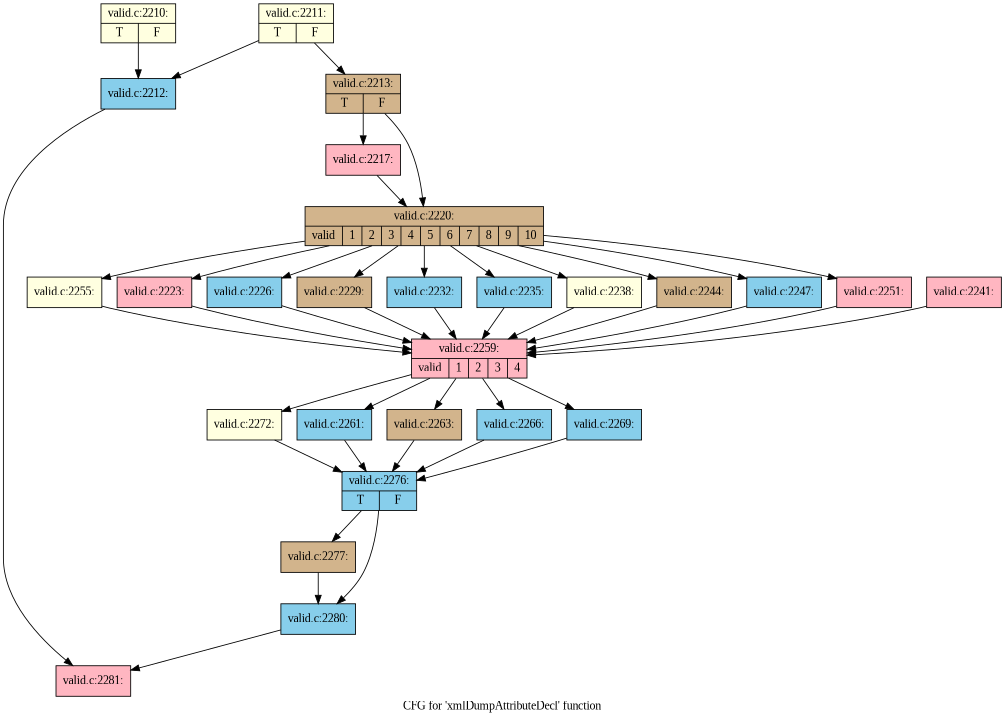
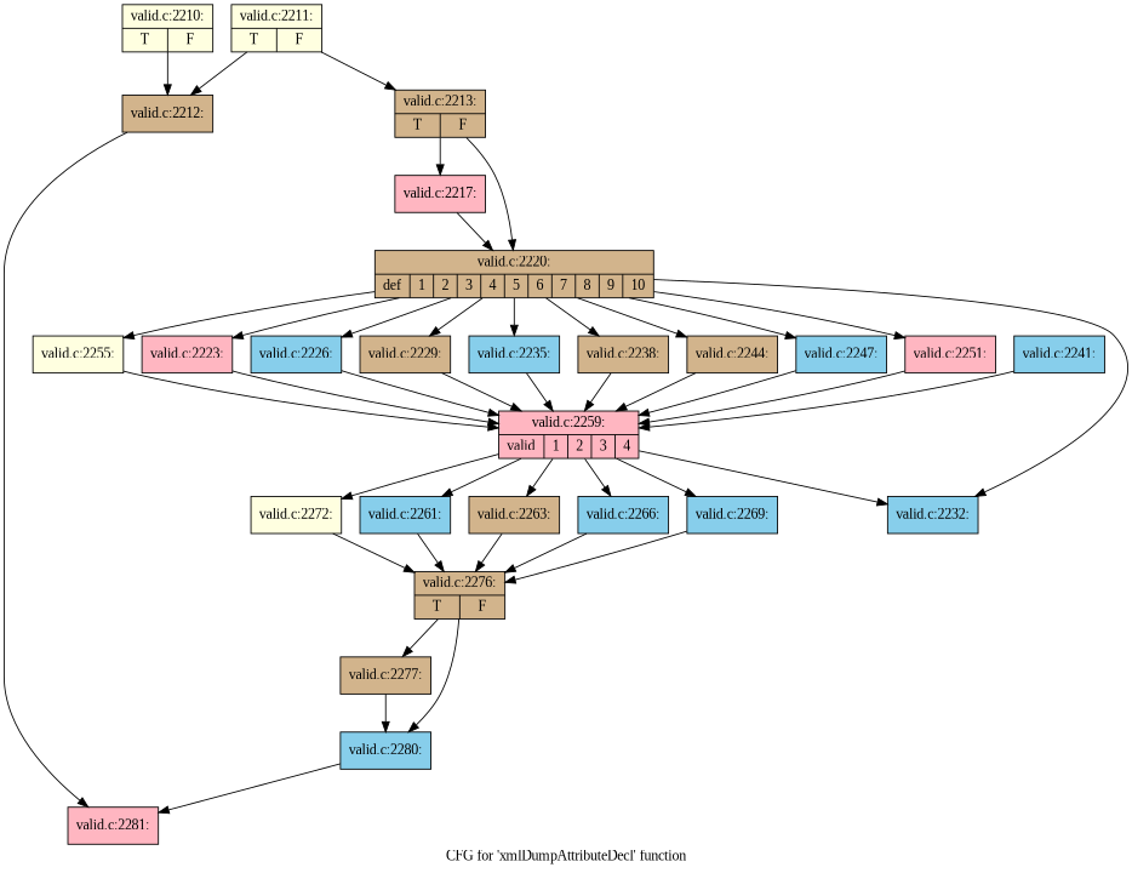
  digraph {
    fontname="Liberation Serif"
    label="CFG for 'xmlDumpAttributeDecl' function"
    node [fillcolor=tan fontname="Liberation Serif" shape=record style=filled]
    edge [fontname="Liberation Serif"]
    n1 [fillcolor=lightyellow label="{valid.c:2210:|{<s0>T|<s1>F}}"]
-   n2 [fillcolor=skyblue label="{valid.c:2212:}"]
+   n2 [label="{valid.c:2212:}"]
    n3 [fillcolor=lightpink label="{valid.c:2281:}"]
    n4 [fillcolor=lightyellow label="{valid.c:2211:|{<s0>T|<s1>F}}"]
    n5 [label="{valid.c:2213:|{<s0>T|<s1>F}}"]
    n6 [fillcolor=lightpink label="{valid.c:2217:}"]
-   n7 [label="{valid.c:2220:|{<s0>valid|<s1>1|<s2>2|<s3>3|<s4>4|<s5>5|<s6>6|<s7>7|<s8>8|<s9>9|<s10>10}}"]
+   n7 [label="{valid.c:2220:|{<s0>def|<s1>1|<s2>2|<s3>3|<s4>4|<s5>5|<s6>6|<s7>7|<s8>8|<s9>9|<s10>10}}"]
    n8 [fillcolor=lightyellow label="{valid.c:2255:}"]
    n9 [fillcolor=lightpink label="{valid.c:2223:}"]
    n10 [fillcolor=skyblue label="{valid.c:2226:}"]
    n11 [label="{valid.c:2229:}"]
    n12 [fillcolor=skyblue label="{valid.c:2232:}"]
    n13 [fillcolor=skyblue label="{valid.c:2235:}"]
-   n14 [fillcolor=lightyellow label="{valid.c:2238:}"]
+   n14 [label="{valid.c:2238:}"]
    n15 [label="{valid.c:2244:}"]
    n16 [fillcolor=skyblue label="{valid.c:2247:}"]
    n17 [fillcolor=lightpink label="{valid.c:2251:}"]
    n18 [fillcolor=lightpink label="{valid.c:2259:|{<s0>valid|<s1>1|<s2>2|<s3>3|<s4>4}}"]
-   n19 [fillcolor=lightpink label="{valid.c:2241:}"]
+   n19 [fillcolor=skyblue label="{valid.c:2241:}"]
    n20 [fillcolor=lightyellow label="{valid.c:2272:}"]
    n21 [fillcolor=skyblue label="{valid.c:2261:}"]
    n22 [label="{valid.c:2263:}"]
    n23 [fillcolor=skyblue label="{valid.c:2266:}"]
    n24 [fillcolor=skyblue label="{valid.c:2269:}"]
-   n25 [fillcolor=skyblue label="{valid.c:2276:|{<s0>T|<s1>F}}"]
+   n25 [label="{valid.c:2276:|{<s0>T|<s1>F}}"]
    n26 [label="{valid.c:2277:}"]
    n27 [fillcolor=skyblue label="{valid.c:2280:}"]
    n1 -> n2
    n2 -> n3
    n4 -> n2
    n4 -> n5
    n5 -> n6
    n5 -> n7
    n6 -> n7
    n7 -> n8
    n7 -> n9
    n7 -> n10
    n7 -> n11
    n7 -> n12
    n7 -> n13
    n7 -> n14
    n7 -> n15
    n7 -> n16
    n7 -> n17
    n8 -> n18
    n9 -> n18
    n10 -> n18
    n11 -> n18
-   n12 -> n18
+   n18 -> n12
    n13 -> n18
    n14 -> n18
    n15 -> n18
    n16 -> n18
    n17 -> n18
    n18 -> n20
    n18 -> n21
    n18 -> n22
    n18 -> n23
    n18 -> n24
    n19 -> n18
    n20 -> n25
    n21 -> n25
    n22 -> n25
    n23 -> n25
    n24 -> n25
    n25 -> n26
    n25 -> n27
    n26 -> n27
    n27 -> n3
  }
